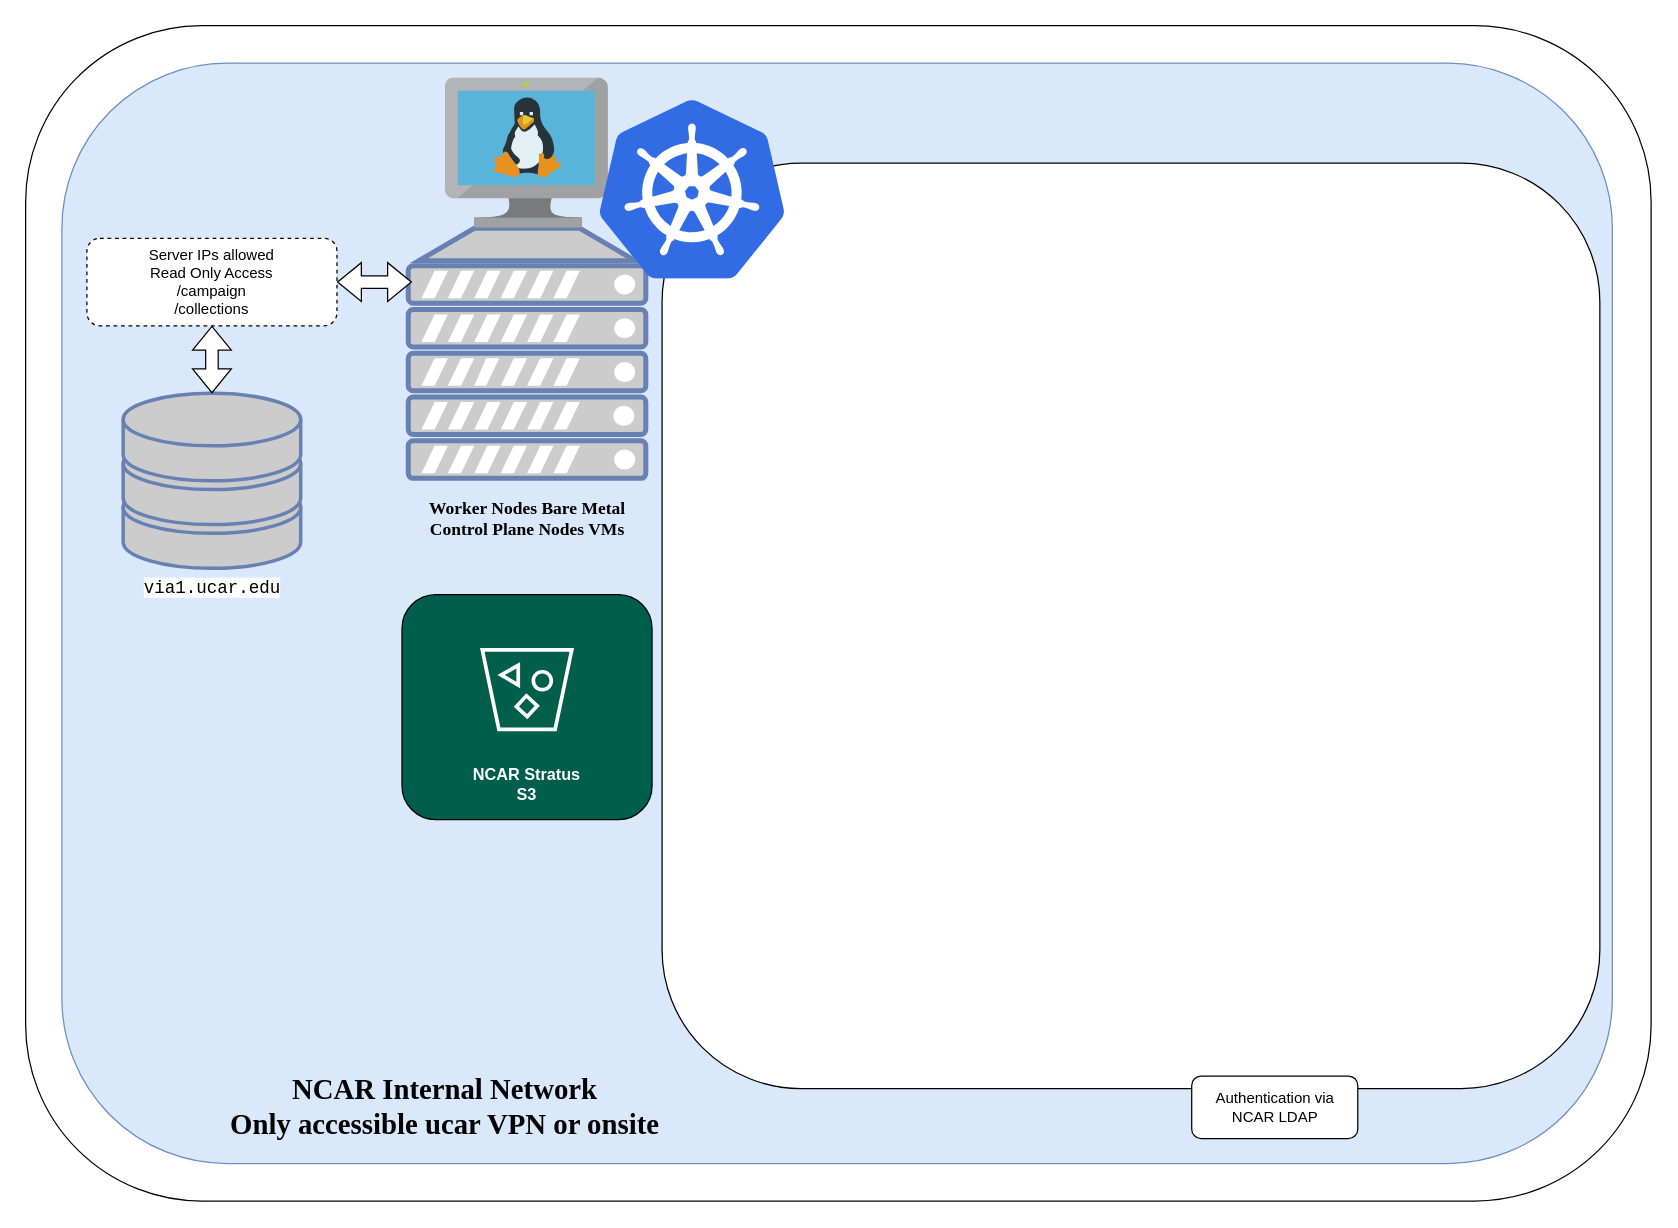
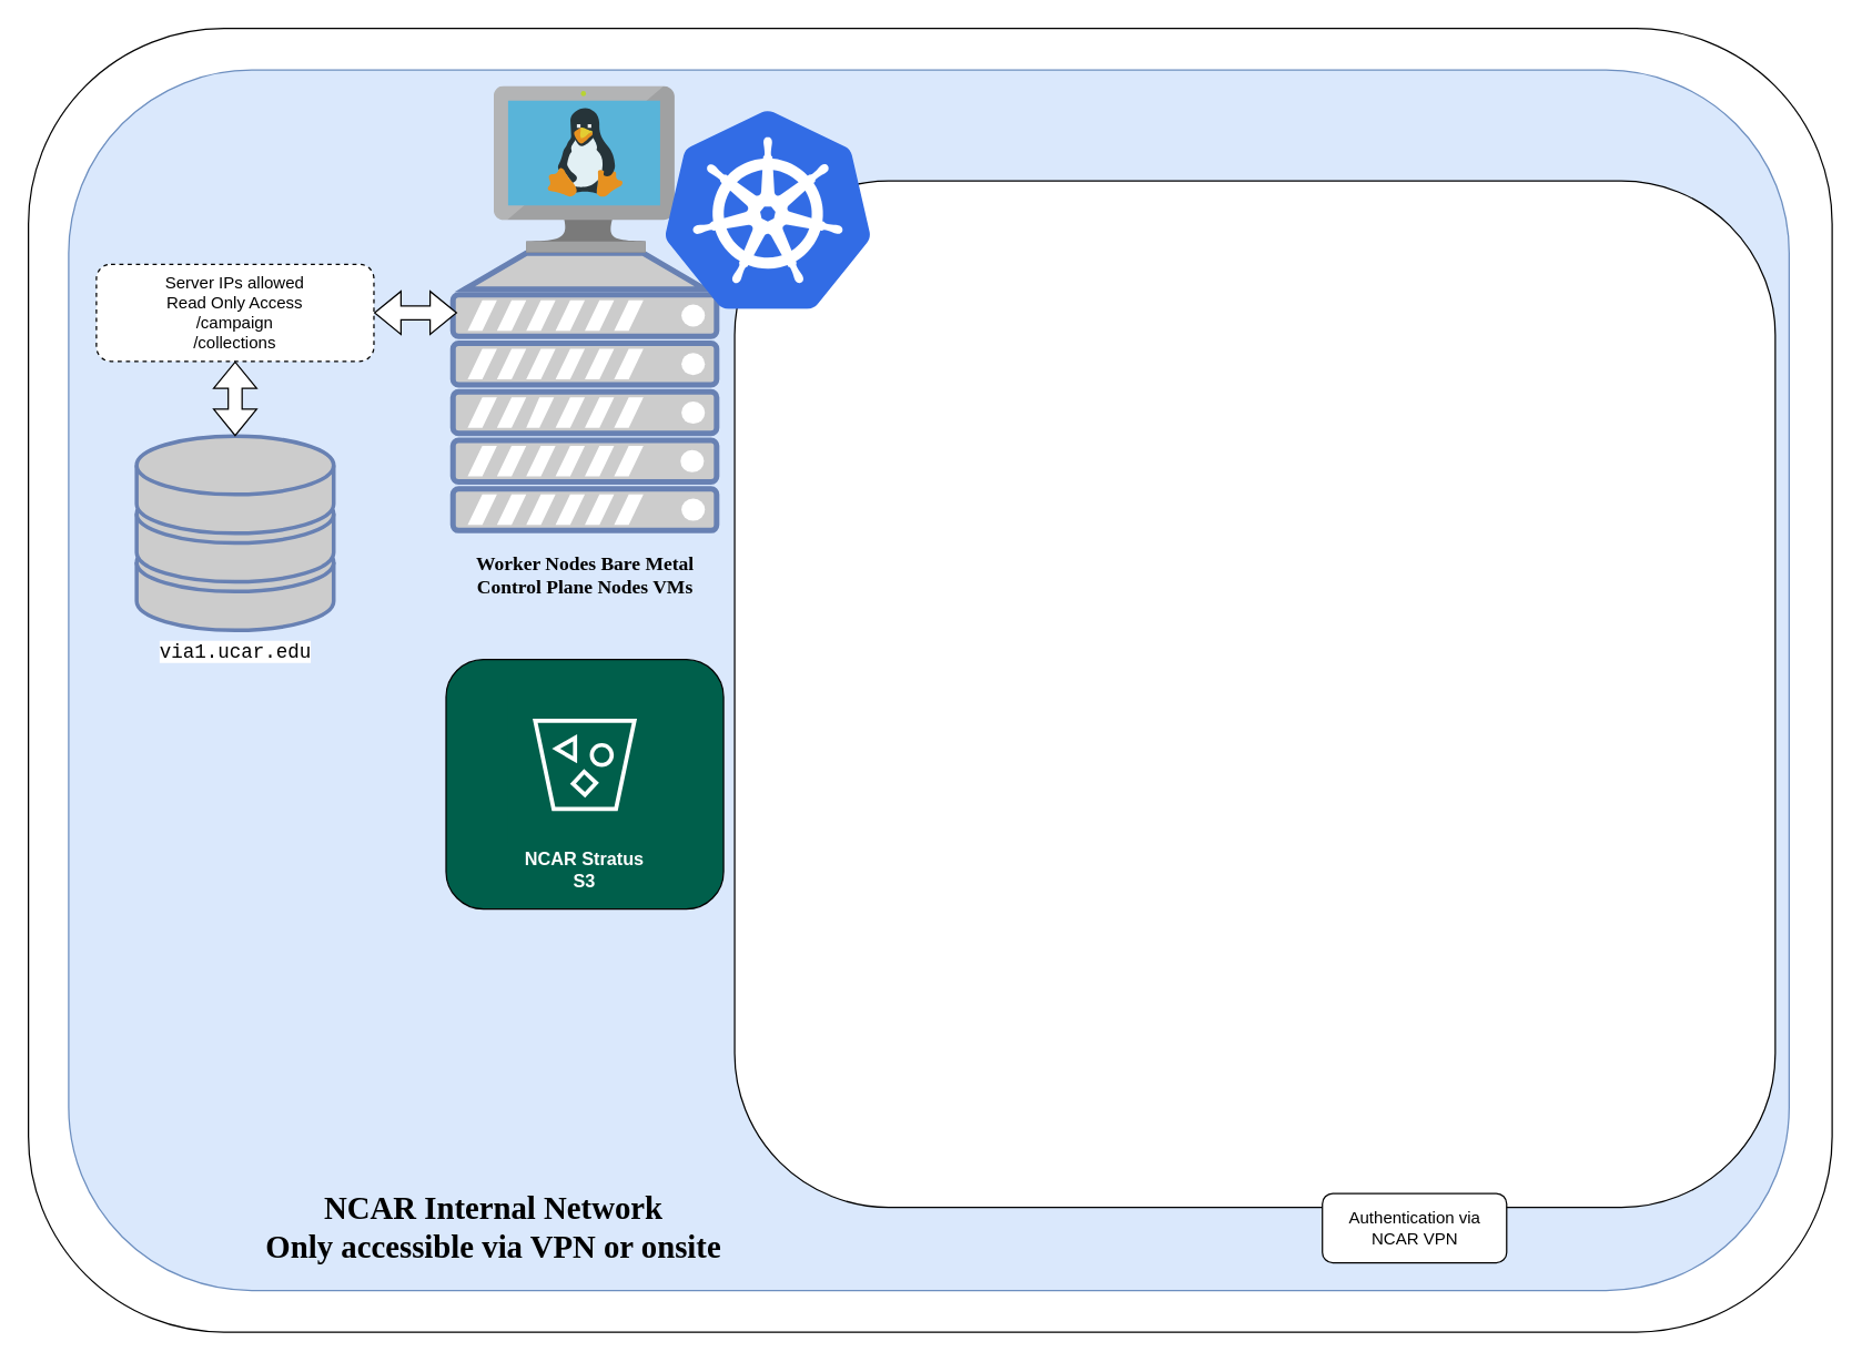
  <mxCell id="0" />
  <mxCell id="1" parent="0" />
  <mxCell id="2" value="" style="rounded=1;whiteSpace=wrap;html=1;" parent="1" vertex="1"><mxGeometry x="20" y="20" width="1300" height="940" as="geometry" /></mxCell>
  <mxCell id="3" value="" style="rounded=1;whiteSpace=wrap;html=1;fillColor=#dae8fc;strokeColor=#6c8ebf;" parent="1" vertex="1"><mxGeometry x="49" y="50" width="1240" height="880" as="geometry" /></mxCell>
  <mxCell id="4" value="" style="rounded=1;whiteSpace=wrap;html=1;" parent="1" vertex="1"><mxGeometry x="529" y="130" width="750" height="740" as="geometry" /></mxCell>
- <mxCell id="5" value="Authentication via NCAR LDAP" style="rounded=1;whiteSpace=wrap;html=1;" parent="1" vertex="1"><mxGeometry x="952.59" y="860" width="132.81" height="50" as="geometry" /></mxCell>
+ <mxCell id="5" value="Authentication via NCAR VPN" style="rounded=1;whiteSpace=wrap;html=1;" parent="1" vertex="1"><mxGeometry x="952.59" y="860" width="132.81" height="50" as="geometry" /></mxCell>
  <mxCell id="6" value="&lt;font face=&quot;Verdana&quot; style=&quot;font-size: 14px;&quot;&gt;&lt;b&gt;Worker Nodes Bare Metal&lt;br&gt;Control Plane Nodes VMs&lt;/b&gt;&lt;/font&gt;" style="text;html=1;align=center;verticalAlign=middle;resizable=0;points=[];autosize=1;strokeColor=none;fillColor=none;rotation=0;" parent="1" vertex="1"><mxGeometry x="311" y="390" width="220" height="50" as="geometry" /></mxCell>
  <mxCell id="7" value="" style="group" parent="1" vertex="1" connectable="0"><mxGeometry x="321" y="475" width="200" height="405" as="geometry" /></mxCell>
  <mxCell id="8" value="&lt;font style=&quot;font-size: 13px;&quot;&gt;&lt;br&gt;&lt;br&gt;&lt;br&gt;&lt;br&gt;&lt;br&gt;&lt;br&gt;&lt;br&gt;&lt;br&gt;&lt;font style=&quot;font-size: 13px;&quot; color=&quot;#ffffff&quot;&gt;&lt;b&gt;NCAR Stratus &lt;br&gt;S3&lt;/b&gt;&lt;/font&gt;&lt;/font&gt;" style="rounded=1;whiteSpace=wrap;html=1;fillColor=#005F4B;" parent="7" vertex="1"><mxGeometry width="200" height="180" as="geometry" /></mxCell>
  <mxCell id="9" value="" style="sketch=0;pointerEvents=1;shadow=0;dashed=0;html=1;strokeColor=none;fillColor=#005F4B;labelPosition=center;verticalLabelPosition=bottom;verticalAlign=top;align=center;outlineConnect=0;shape=mxgraph.veeam2.s3_compatible;aspect=fixed;" parent="7" vertex="1"><mxGeometry x="44" y="20" width="112" height="112" as="geometry" /></mxCell>
  <mxCell id="10" value="" style="group" parent="1" vertex="1" connectable="0"><mxGeometry x="326" y="62" width="190" height="320" as="geometry" /></mxCell>
  <mxCell id="11" value="" style="fontColor=#0066CC;verticalAlign=top;verticalLabelPosition=bottom;labelPosition=center;align=center;html=1;outlineConnect=0;fillColor=#CCCCCC;strokeColor=#6881B3;gradientColor=none;gradientDirection=north;strokeWidth=2;shape=mxgraph.networks.server;" parent="10" vertex="1"><mxGeometry y="120" width="190" height="200" as="geometry" /></mxCell>
  <mxCell id="12" value="" style="image;sketch=0;aspect=fixed;html=1;points=[];align=center;fontSize=12;image=img/lib/mscae/VM_Linux.svg;" parent="10" vertex="1"><mxGeometry x="29.78" width="130.43" height="120" as="geometry" /></mxCell>
  <mxCell id="13" value="" style="image;sketch=0;aspect=fixed;html=1;points=[];align=center;fontSize=12;image=img/lib/mscae/Kubernetes.svg;" parent="1" vertex="1"><mxGeometry x="479" y="80" width="148.8" height="142.85" as="geometry" /></mxCell>
  <mxCell id="14" value="" style="group" parent="1" vertex="1" connectable="0"><mxGeometry x="69" y="190" width="200" height="264" as="geometry" /></mxCell>
  <mxCell id="15" value="&lt;div style=&quot;font-family: Consolas, &amp;quot;Courier New&amp;quot;, monospace; font-size: 14px; line-height: 19px;&quot;&gt;&lt;font style=&quot;background-color: rgb(255, 255, 255);&quot; color=&quot;#000000&quot;&gt;via1.ucar.edu&lt;/font&gt;&lt;/div&gt;" style="fontColor=#0066CC;verticalAlign=top;verticalLabelPosition=bottom;labelPosition=center;align=center;html=1;outlineConnect=0;fillColor=#CCCCCC;strokeColor=#6881B3;gradientColor=none;gradientDirection=north;strokeWidth=2;shape=mxgraph.networks.storage;" parent="14" vertex="1"><mxGeometry x="29" y="124" width="142" height="140" as="geometry" /></mxCell>
  <mxCell id="16" value="Server IPs allowed&lt;br&gt;Read Only Access&lt;br&gt;/campaign&lt;br&gt;/collections" style="rounded=1;whiteSpace=wrap;html=1;dashed=1;" parent="14" vertex="1"><mxGeometry width="200" height="70" as="geometry" /></mxCell>
  <mxCell id="17" value="" style="shape=flexArrow;endArrow=classic;startArrow=classic;html=1;rounded=0;exitX=1;exitY=0.5;exitDx=0;exitDy=0;fillColor=default;" parent="14" source="16" edge="1"><mxGeometry width="100" height="100" relative="1" as="geometry"><mxPoint x="170" y="228" as="sourcePoint" /><mxPoint x="260" y="35" as="targetPoint" /></mxGeometry></mxCell>
  <mxCell id="18" value="" style="shape=flexArrow;endArrow=classic;startArrow=classic;html=1;rounded=0;exitX=0.5;exitY=0;exitDx=0;exitDy=0;entryX=0.5;entryY=1;entryDx=0;entryDy=0;exitPerimeter=0;fillColor=default;" parent="14" source="15" target="16" edge="1"><mxGeometry width="100" height="100" relative="1" as="geometry"><mxPoint x="170.5" y="303" as="sourcePoint" /><mxPoint x="170.5" y="243" as="targetPoint" /></mxGeometry></mxCell>
- <mxCell id="19" value="&lt;font face=&quot;Verdana&quot; style=&quot;font-size: 23px;&quot;&gt;&lt;b&gt;NCAR Internal Network&lt;br&gt;Only accessible ucar VPN or onsite&lt;/b&gt;&lt;/font&gt;" style="text;html=1;align=center;verticalAlign=middle;resizable=0;points=[];autosize=1;strokeColor=none;fillColor=none;" parent="1" vertex="1"><mxGeometry x="130" y="850" width="450" height="70" as="geometry" /></mxCell>
+ <mxCell id="19" value="&lt;font face=&quot;Verdana&quot; style=&quot;font-size: 23px;&quot;&gt;&lt;b&gt;NCAR Internal Network&lt;br&gt;Only accessible via VPN or onsite&lt;/b&gt;&lt;/font&gt;" style="text;html=1;align=center;verticalAlign=middle;resizable=0;points=[];autosize=1;strokeColor=none;fillColor=none;" parent="1" vertex="1"><mxGeometry x="130" y="850" width="450" height="70" as="geometry" /></mxCell>
